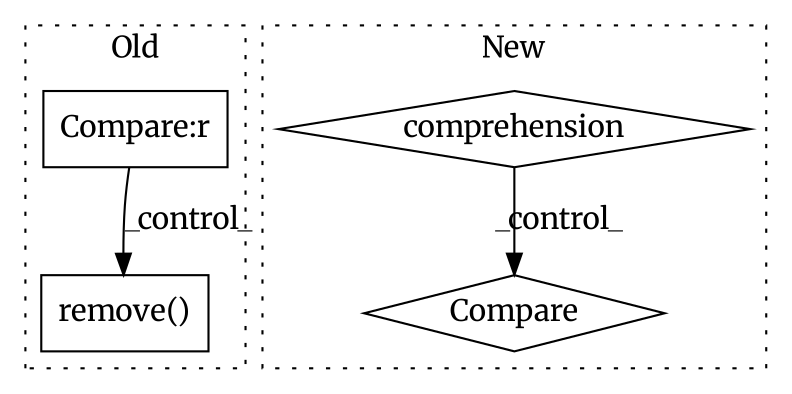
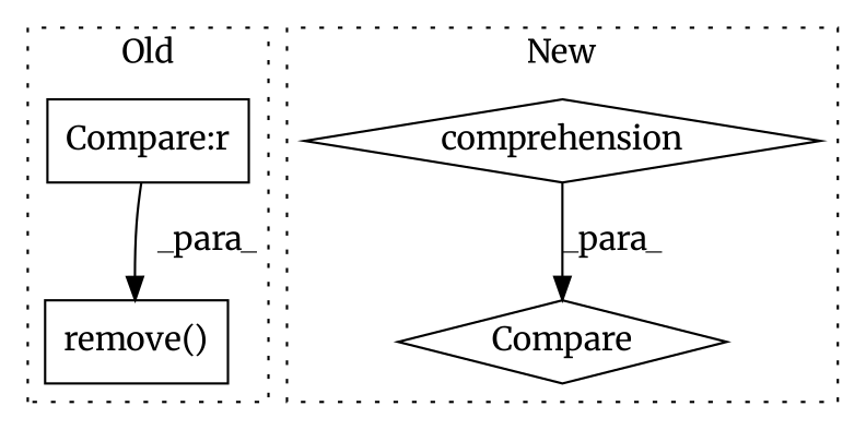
  digraph {
    fontname=Merriweather
    node [fontname=Merriweather shape=box]
    edge [fontname=Merriweather]
    n1 [a=75 l="27,1" label="remove()" s="17412,17466"]
    n2 [a=40 l=44 label="Compare:r" s=17350]
    n3 [a=106 l=73 label=Compare s=16689 shape=diamond]
    n4 [a=45 l=3 label=comprehension s=16719 shape=diamond]
    subgraph cluster_1 {
      label=Old
      style=dotted
      n1
      n2
    }
    subgraph cluster_2 {
      label=New
      style=dotted
      n3
      n4
    }
-   n2 -> n1 [label=_control_]
-   n4 -> n3 [label=_control_]
+   n2 -> n1 [label=_para_]
+   n4 -> n3 [label=_para_]
  }
